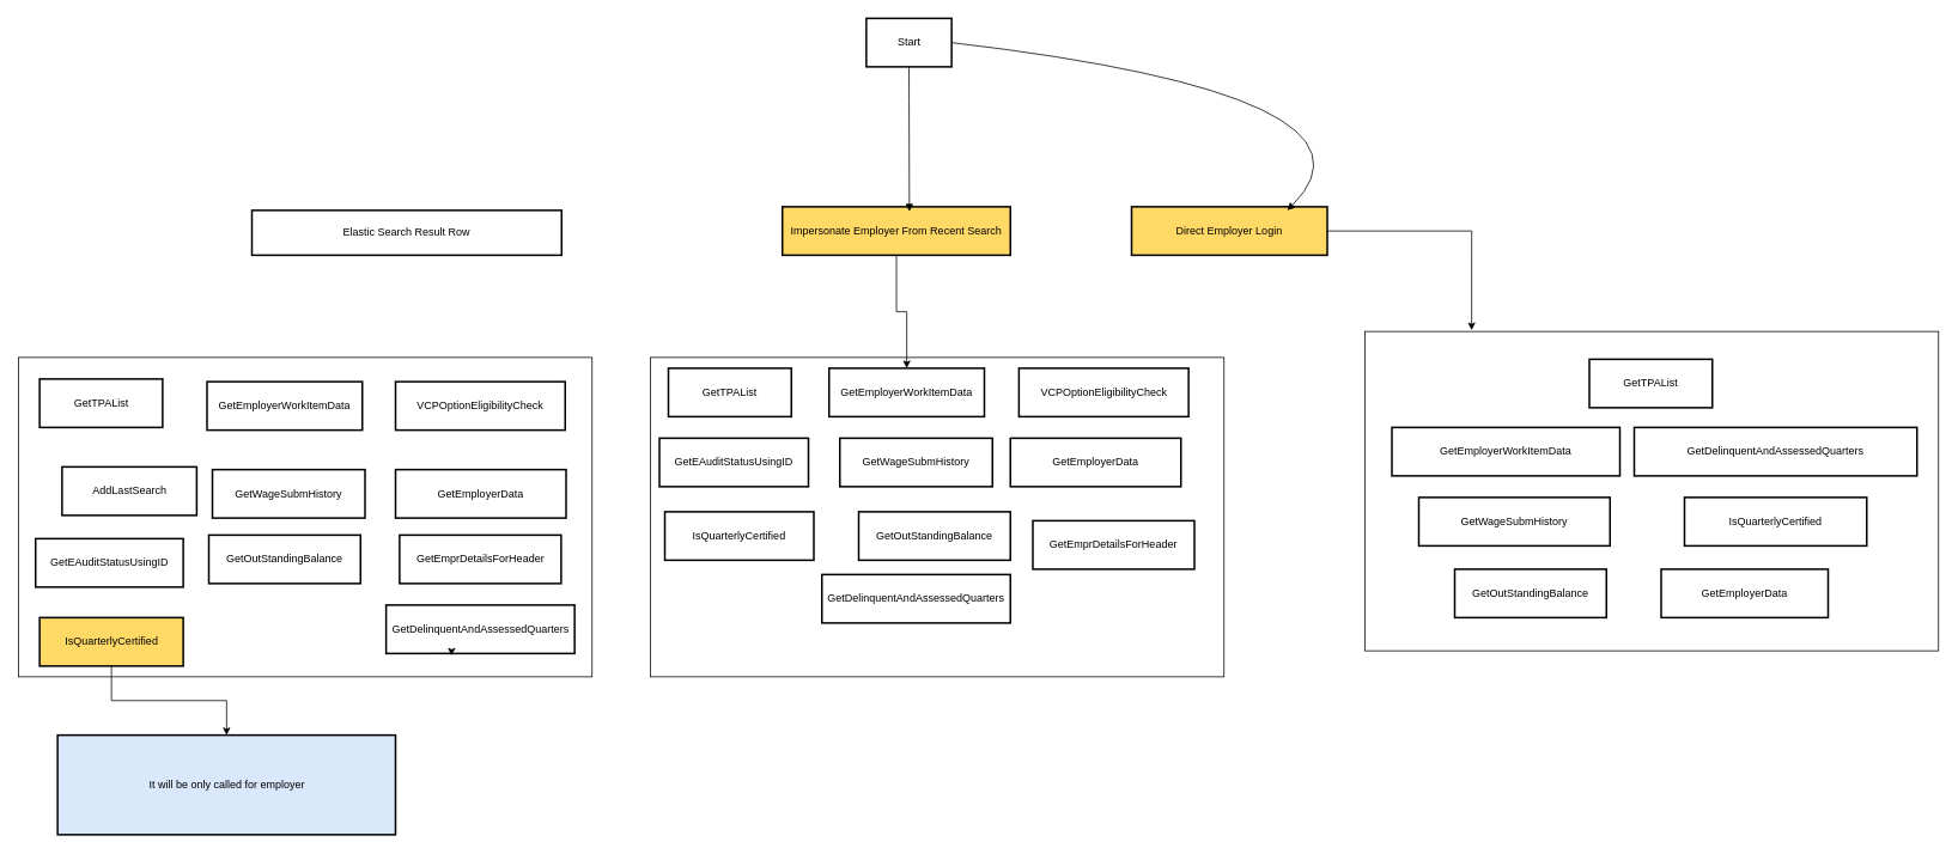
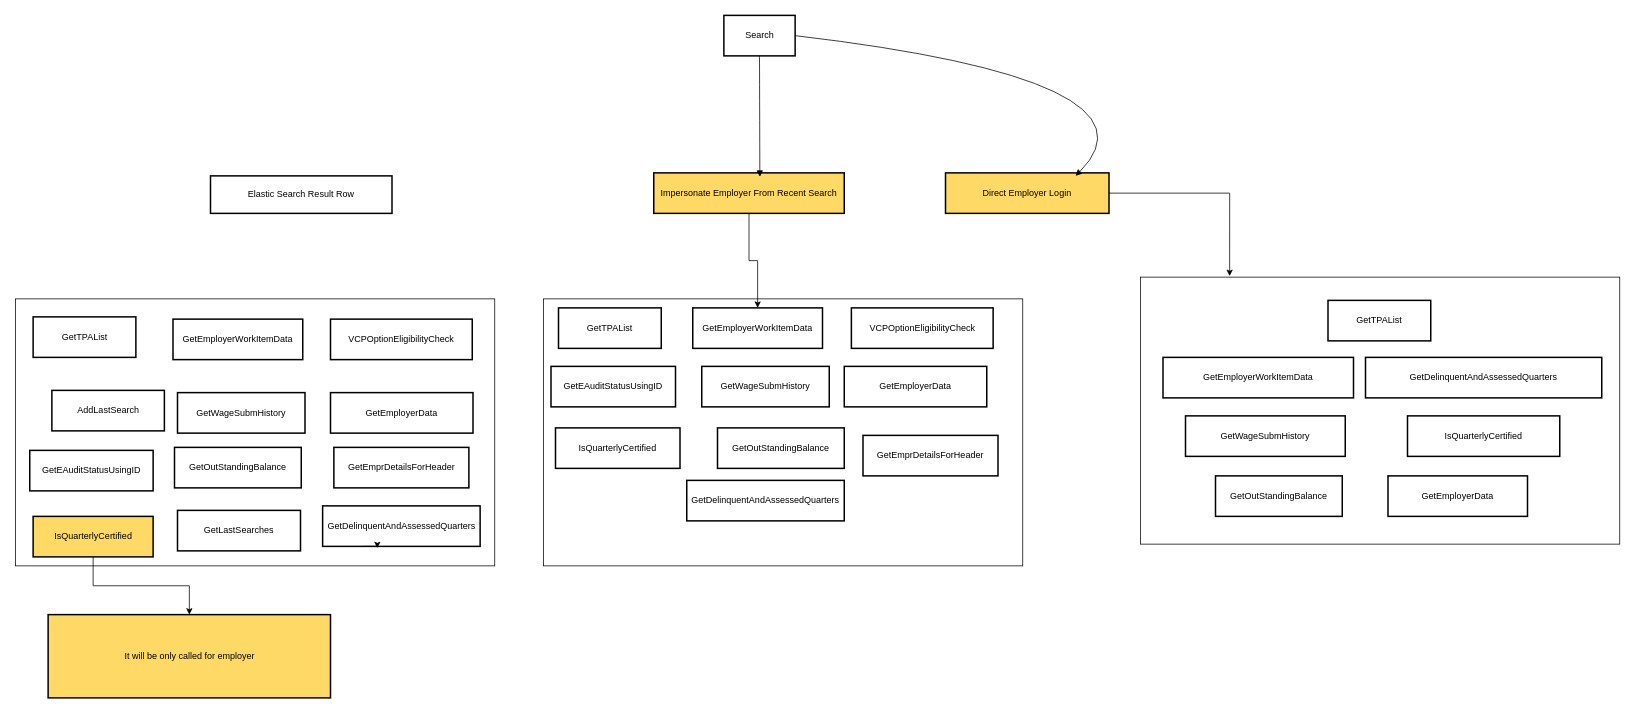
  <mxCell id="0" />
  <mxCell id="1" parent="0" />
  <mxCell id="2" value="" style="whiteSpace=wrap;html=1;" vertex="1" parent="1"><mxGeometry x="20" y="398" width="639" height="356" as="geometry" /></mxCell>
  <mxCell id="3" value="" style="whiteSpace=wrap;html=1;" vertex="1" parent="1"><mxGeometry x="724" y="398" width="639" height="356" as="geometry" /></mxCell>
  <mxCell id="4" value="" style="whiteSpace=wrap;html=1;" vertex="1" parent="1"><mxGeometry x="1520" y="369" width="639" height="356" as="geometry" /></mxCell>
- <mxCell id="5" value="Start" style="whiteSpace=wrap;strokeWidth=2;" parent="1" vertex="1"><mxGeometry x="964.5" y="20" width="95" height="54" as="geometry" /></mxCell>
- <mxCell id="6" value="Elastic Search Result Row" style="whiteSpace=wrap;strokeWidth=2;" parent="1" vertex="1"><mxGeometry x="280" y="234" width="345" height="50" as="geometry" /></mxCell>
+ <mxCell id="5" value="Search" style="whiteSpace=wrap;strokeWidth=2;" parent="1" vertex="1"><mxGeometry x="964.5" y="20" width="95" height="54" as="geometry" /></mxCell>
+ <mxCell id="6" value="Elastic Search Result Row" style="whiteSpace=wrap;strokeWidth=2;" parent="1" vertex="1"><mxGeometry x="280" y="234" width="242" height="50" as="geometry" /></mxCell>
  <mxCell id="7" value="" style="edgeStyle=orthogonalEdgeStyle;rounded=0;orthogonalLoop=1;jettySize=auto;html=1;entryX=0.186;entryY=-0.004;entryDx=0;entryDy=0;entryPerimeter=0;" edge="1" parent="1" source="8" target="4"><mxGeometry relative="1" as="geometry" /></mxCell>
  <mxCell id="8" value="Direct Employer Login" style="whiteSpace=wrap;strokeWidth=2;fillColor=#ffd966;" parent="1" vertex="1"><mxGeometry x="1260" y="230" width="218" height="54" as="geometry" /></mxCell>
  <mxCell id="9" value="" style="edgeStyle=orthogonalEdgeStyle;rounded=0;orthogonalLoop=1;jettySize=auto;html=1;" edge="1" parent="1" source="10" target="34"><mxGeometry relative="1" as="geometry" /></mxCell>
  <mxCell id="10" value="Impersonate Employer From Recent Search" style="whiteSpace=wrap;strokeWidth=2;fillColor=#ffd966;" parent="1" vertex="1"><mxGeometry x="871" y="230" width="254" height="54" as="geometry" /></mxCell>
  <mxCell id="11" value="GetEmployerData" style="whiteSpace=wrap;strokeWidth=2;" parent="1" vertex="1"><mxGeometry x="440" y="523" width="190" height="54" as="geometry" /></mxCell>
  <mxCell id="12" value="GetOutStandingBalance" style="whiteSpace=wrap;strokeWidth=2;" parent="1" vertex="1"><mxGeometry x="232" y="596" width="169" height="54" as="geometry" /></mxCell>
  <mxCell id="13" value="GetTPAList" style="whiteSpace=wrap;strokeWidth=2;" parent="1" vertex="1"><mxGeometry x="43.5" y="422" width="137" height="54" as="geometry" /></mxCell>
  <mxCell id="14" value="GetEmployerWorkItemData" style="whiteSpace=wrap;strokeWidth=2;" parent="1" vertex="1"><mxGeometry x="230" y="425" width="173" height="54" as="geometry" /></mxCell>
  <mxCell id="15" value="GetEmprDetailsForHeader" style="whiteSpace=wrap;strokeWidth=2;" parent="1" vertex="1"><mxGeometry x="444.5" y="596" width="180" height="54" as="geometry" /></mxCell>
  <mxCell id="16" value="GetEAuditStatusUsingID" style="whiteSpace=wrap;strokeWidth=2;" parent="1" vertex="1"><mxGeometry x="39" y="600" width="164.5" height="54" as="geometry" /></mxCell>
  <mxCell id="17" value="AddLastSearch" style="whiteSpace=wrap;strokeWidth=2;" parent="1" vertex="1"><mxGeometry x="68.5" y="520" width="150" height="54" as="geometry" /></mxCell>
  <mxCell id="18" value="VCPOptionEligibilityCheck" style="whiteSpace=wrap;strokeWidth=2;" parent="1" vertex="1"><mxGeometry x="440" y="425" width="189" height="54" as="geometry" /></mxCell>
  <mxCell id="19" value="GetWageSubmHistory" style="whiteSpace=wrap;strokeWidth=2;" parent="1" vertex="1"><mxGeometry x="236" y="523" width="170" height="54" as="geometry" /></mxCell>
  <mxCell id="20" value="GetDelinquentAndAssessedQuarters" style="whiteSpace=wrap;strokeWidth=2;" parent="1" vertex="1"><mxGeometry x="429.5" y="674" width="210" height="54" as="geometry" /></mxCell>
  <mxCell id="21" value="" style="curved=1;startArrow=none;endArrow=block;exitX=0.5;exitY=1;entryX=0.557;entryY=0.097;entryDx=0;entryDy=0;entryPerimeter=0;" parent="1" source="5" target="10" edge="1"><mxGeometry relative="1" as="geometry"><Array as="points" /><mxPoint x="1012.5" y="122" as="targetPoint" /></mxGeometry></mxCell>
  <mxCell id="22" value="" style="edgeStyle=orthogonalEdgeStyle;rounded=0;orthogonalLoop=1;jettySize=auto;html=1;" edge="1" parent="1" source="23" target="44"><mxGeometry relative="1" as="geometry" /></mxCell>
  <mxCell id="23" value="IsQuarterlyCertified" style="whiteSpace=wrap;strokeWidth=2;fillColor=#FFD966;" parent="1" vertex="1"><mxGeometry x="43.5" y="688" width="160" height="54" as="geometry" /></mxCell>
  <mxCell id="24" style="edgeStyle=orthogonalEdgeStyle;rounded=0;orthogonalLoop=1;jettySize=auto;html=1;exitX=0.25;exitY=1;exitDx=0;exitDy=0;entryX=0.347;entryY=1.043;entryDx=0;entryDy=0;entryPerimeter=0;" edge="1" parent="1" source="20" target="20"><mxGeometry relative="1" as="geometry" /></mxCell>
  <mxCell id="25" value="GetEmployerData" style="whiteSpace=wrap;strokeWidth=2;" vertex="1" parent="1"><mxGeometry x="1850" y="634" width="186" height="54" as="geometry" /></mxCell>
  <mxCell id="26" value="GetOutStandingBalance" style="whiteSpace=wrap;strokeWidth=2;" vertex="1" parent="1"><mxGeometry x="1620" y="634" width="169" height="54" as="geometry" /></mxCell>
  <mxCell id="27" value="GetTPAList" style="whiteSpace=wrap;strokeWidth=2;" vertex="1" parent="1"><mxGeometry x="1770" y="400" width="137" height="54" as="geometry" /></mxCell>
  <mxCell id="28" value="GetEmployerWorkItemData" style="whiteSpace=wrap;strokeWidth=2;" vertex="1" parent="1"><mxGeometry x="1550" y="476" width="254" height="54" as="geometry" /></mxCell>
  <mxCell id="29" value="GetWageSubmHistory" style="whiteSpace=wrap;strokeWidth=2;" vertex="1" parent="1"><mxGeometry x="1580" y="554" width="213" height="54" as="geometry" /></mxCell>
  <mxCell id="30" value="GetDelinquentAndAssessedQuarters" style="whiteSpace=wrap;strokeWidth=2;" vertex="1" parent="1"><mxGeometry x="1820" y="476" width="315" height="54" as="geometry" /></mxCell>
  <mxCell id="31" value="IsQuarterlyCertified" style="whiteSpace=wrap;strokeWidth=2;" vertex="1" parent="1"><mxGeometry x="1876" y="554" width="203" height="54" as="geometry" /></mxCell>
+ <mxCell id="32" value="GetLastSearches" style="whiteSpace=wrap;strokeWidth=2;" vertex="1" parent="1"><mxGeometry x="236" y="680" width="164" height="54" as="geometry" /></mxCell>
  <mxCell id="33" value="GetTPAList" style="whiteSpace=wrap;strokeWidth=2;" vertex="1" parent="1"><mxGeometry x="744" y="410" width="137" height="54" as="geometry" /></mxCell>
  <mxCell id="34" value="GetEmployerWorkItemData" style="whiteSpace=wrap;strokeWidth=2;" vertex="1" parent="1"><mxGeometry x="923" y="410" width="173" height="54" as="geometry" /></mxCell>
  <mxCell id="35" value="VCPOptionEligibilityCheck" style="whiteSpace=wrap;strokeWidth=2;" vertex="1" parent="1"><mxGeometry x="1134.5" y="410" width="189" height="54" as="geometry" /></mxCell>
  <mxCell id="36" value="GetWageSubmHistory" style="whiteSpace=wrap;strokeWidth=2;" vertex="1" parent="1"><mxGeometry x="935" y="488" width="170" height="54" as="geometry" /></mxCell>
  <mxCell id="37" value="GetEmployerData" style="whiteSpace=wrap;strokeWidth=2;" vertex="1" parent="1"><mxGeometry x="1125" y="488" width="190" height="54" as="geometry" /></mxCell>
  <mxCell id="38" value="GetEmprDetailsForHeader" style="whiteSpace=wrap;strokeWidth=2;" vertex="1" parent="1"><mxGeometry x="1150" y="580" width="180" height="54" as="geometry" /></mxCell>
  <mxCell id="39" value="GetOutStandingBalance" style="whiteSpace=wrap;strokeWidth=2;" vertex="1" parent="1"><mxGeometry x="956" y="570" width="169" height="54" as="geometry" /></mxCell>
  <mxCell id="40" value="GetEAuditStatusUsingID" style="whiteSpace=wrap;strokeWidth=2;" vertex="1" parent="1"><mxGeometry x="734" y="488" width="166" height="54" as="geometry" /></mxCell>
  <mxCell id="41" value="IsQuarterlyCertified" style="whiteSpace=wrap;strokeWidth=2;" vertex="1" parent="1"><mxGeometry x="740" y="570" width="166" height="54" as="geometry" /></mxCell>
  <mxCell id="42" value="GetDelinquentAndAssessedQuarters" style="whiteSpace=wrap;strokeWidth=2;" vertex="1" parent="1"><mxGeometry x="915" y="640" width="210" height="54" as="geometry" /></mxCell>
  <mxCell id="43" value="" style="curved=1;startArrow=none;endArrow=block;exitX=1;exitY=0.5;entryX=0.589;entryY=-0.171;entryDx=0;entryDy=0;entryPerimeter=0;exitDx=0;exitDy=0;" edge="1" parent="1" source="5"><mxGeometry relative="1" as="geometry"><Array as="points"><mxPoint x="1560.5" y="106" /></Array><mxPoint x="1975.5" y="67" as="sourcePoint" /><mxPoint x="1433.5" y="234" as="targetPoint" /></mxGeometry></mxCell>
- <mxCell id="44" value="It will be only called for employer" style="whiteSpace=wrap;html=1;fillColor=#dae8fc;strokeWidth=2;" vertex="1" parent="1"><mxGeometry x="63.5" y="819" width="376.5" height="111" as="geometry" /></mxCell>
+ <mxCell id="44" value="It will be only called for employer" style="whiteSpace=wrap;html=1;fillColor=#FFD966;strokeWidth=2;" vertex="1" parent="1"><mxGeometry x="63.5" y="819" width="376.5" height="111" as="geometry" /></mxCell>
